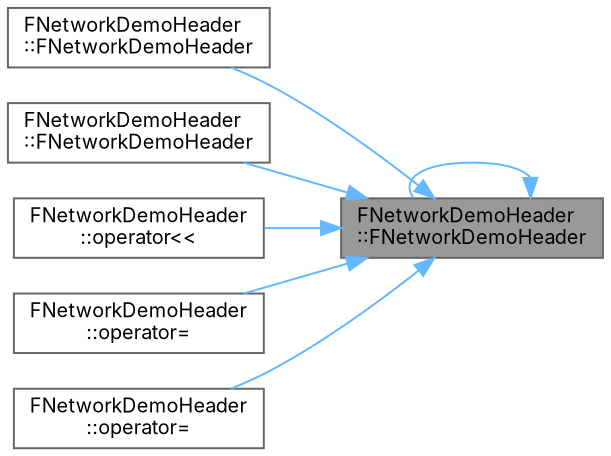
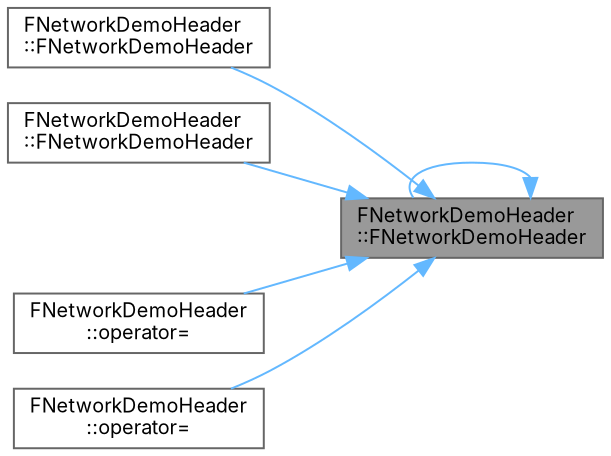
  digraph {
    rankdir=RL
    fontname=Inter
    node [color=grey40 fillcolor=white fontname=Inter fontsize=10 shape=box style=filled]
    edge [color=steelblue1 dir=back fontname=Inter fontsize=10 labelfontname=Helvetica labelfontsize=10 style=solid]
    n1 [color=gray40 fillcolor=grey60 fontcolor=black height=0.2 label="FNetworkDemoHeader\l::FNetworkDemoHeader" width=0.4]
    n2 [height=0.2 label="FNetworkDemoHeader\l::FNetworkDemoHeader" width=0.4]
    n3 [height=0.2 label="FNetworkDemoHeader\l::FNetworkDemoHeader" width=0.4]
-   n4 [height=0.2 label="FNetworkDemoHeader\l::operator\<\<" width=0.4]
    n5 [height=0.2 label="FNetworkDemoHeader\l::operator=" width=0.4]
    n6 [height=0.2 label="FNetworkDemoHeader\l::operator=" width=0.4]
    n1 -> n1
    n1 -> n2
    n1 -> n3
-   n1 -> n4
    n1 -> n5
    n1 -> n6
  }
